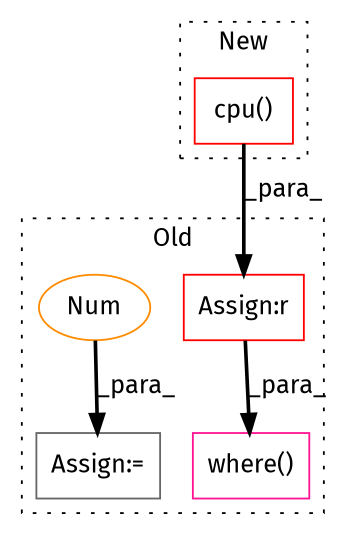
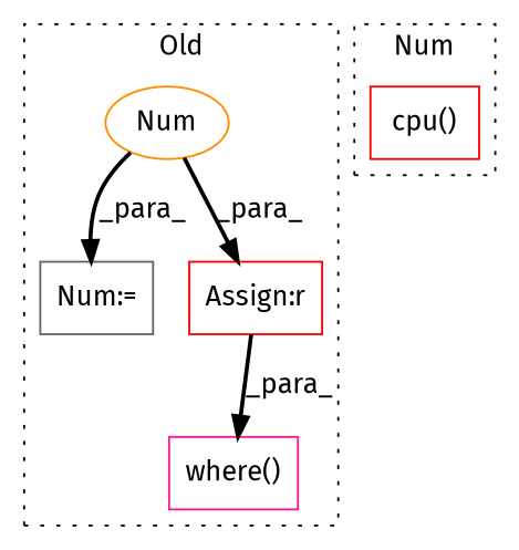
  digraph {
    fontname="Fira Sans"
    node [a=75 color=red fontname="Fira Sans" l=3 shape=box]
    edge [fontname="Fira Sans" style=bold]
    n1 [color=deeppink l="9,1" label="where()" s="4432,4458"]
-   n2 [a=68 color=gray40 label="Assign:=" s=4429]
+   n2 [a=68 color=gray40 label="Num:=" s=4429]
    n3 [a=40 l=17 label="Assign:r" s=4441]
    n4 [a=76 color=darkorange label=Num s=4455 shape=ellipse]
    n5 [l=20 label="cpu()" s=3740]
    subgraph cluster_1 {
      label=Old
      style=dotted
      n1
      n2
      n3
      n4
    }
    subgraph cluster_2 {
-     label=New
+     label=Num
      style=dotted
      n5
    }
    n3 -> n1 [label=_para_]
    n4 -> n2 [label=_para_]
-   n5 -> n3 [label=_para_]
+   n4 -> n3 [label=_para_]
  }
